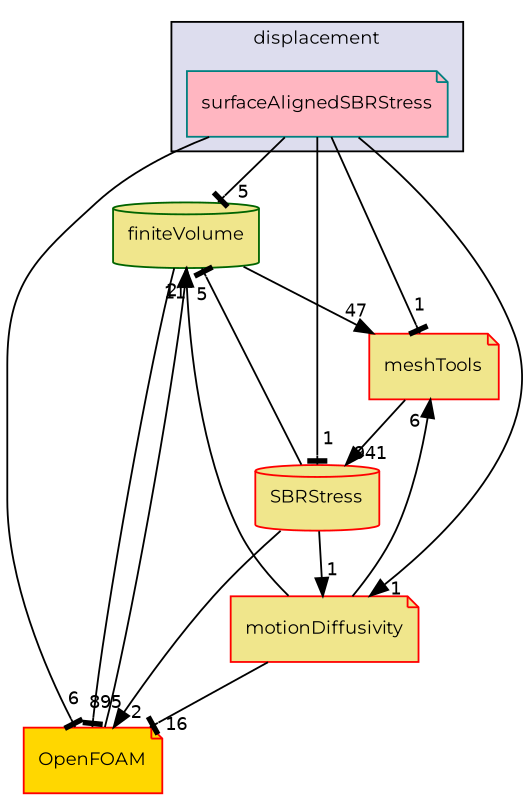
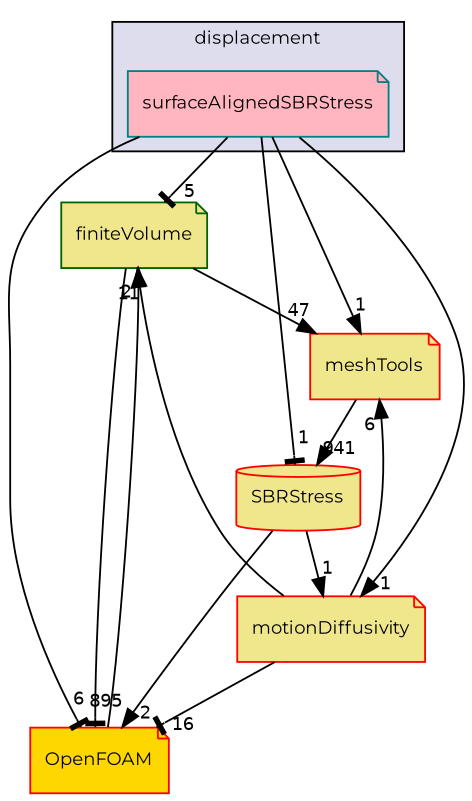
  digraph {
    compound=true
    fontname=Montserrat
    node [color=red fillcolor=khaki fontname=Montserrat fontsize=10 shape=note style=filled]
    edge [arrowhead=normal fontname=Montserrat headlabel=1 labeldistance=1.5 labelfontname=Helvetica labelfontsize=10]
    n1 [color=teal fillcolor=lightpink label=surfaceAlignedSBRStress pencolor=black]
-   n2 [color=darkgreen label=finiteVolume shape=cylinder]
+   n2 [color=darkgreen label=finiteVolume]
    n3 [label=meshTools]
    n4 [label=SBRStress shape=cylinder]
    n5 [fillcolor=gold label=OpenFOAM]
    n6 [label=motionDiffusivity]
    subgraph cluster_1 {
      bgcolor="#ddddee"
      fontsize=10
      label=displacement
      pencolor=black
      n1
    }
    n1 -> n2 [arrowhead=tee headlabel=5]
-   n1 -> n3 [arrowhead=tee]
+   n1 -> n3
    n1 -> n4 [arrowhead=tee]
    n1 -> n5 [arrowhead=tee headlabel=6]
    n1 -> n6
    n2 -> n3 [headlabel=47]
    n2 -> n5 [arrowhead=tee headlabel=895]
    n3 -> n4 [headlabel=941]
-   n4 -> n2 [arrowhead=tee headlabel=5]
    n4 -> n5 [headlabel=2]
    n4 -> n6
    n5 -> n2 [headlabel=2]
    n6 -> n2 [headlabel=11]
    n6 -> n3 [headlabel=6]
    n6 -> n5 [arrowhead=tee headlabel=16]
  }
